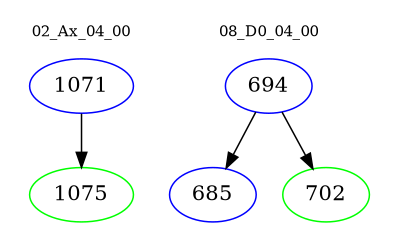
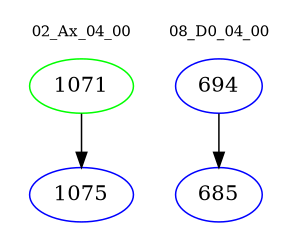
  digraph {
    node [color=blue]
    edge [color=black]
-   n1 [label=1071]
-   n2 [color=green label=1075]
+   n1 [color=green label=1071]
+   n2 [label=1075]
    n3 [label=694]
    n4 [label=685]
-   n5 [color=green label=702]
    subgraph cluster_1 {
      color=white
      fontsize=10
      label="02_Ax_04_00"
      n1
      n2
    }
    subgraph cluster_2 {
      color=white
      fontsize=10
      label="08_D0_04_00"
      n3
      n4
-     n5
    }
    n1 -> n2
    n3 -> n4
-   n3 -> n5
  }
